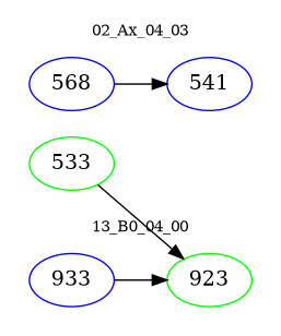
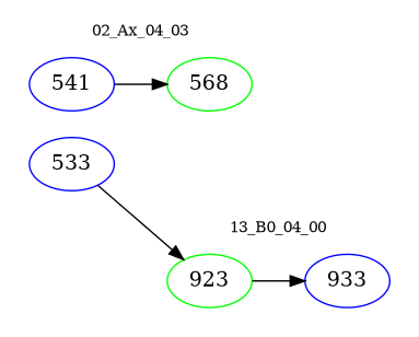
  digraph {
    rankdir=LR
    node [color=blue]
    edge [color=black]
-   n1 [color=green label=533]
+   n1 [label=533]
    n2 [label=541]
-   n3 [label=568]
+   n3 [color=green label=568]
    n4 [color=green label=923]
    n5 [label=933]
    subgraph cluster_1 {
      color=white
      fontsize=10
      label="02_Ax_04_03"
      n1
      n2
      n3
    }
    subgraph cluster_2 {
      color=white
      fontsize=10
      label="13_B0_04_00"
      n4
      n5
    }
    n1 -> n4
-   n3 -> n2
-   n5 -> n4
+   n2 -> n3
+   n4 -> n5
  }
